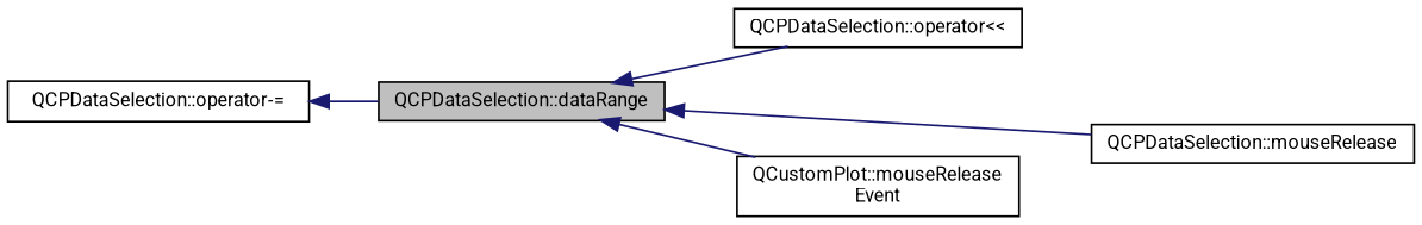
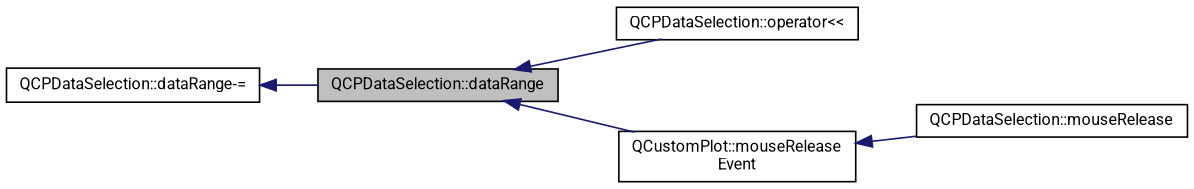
  digraph {
    fontname=Roboto
    rankdir=LR
    node [color=black fillcolor=white fontname=Roboto fontsize=10 shape=record style=filled]
    edge [color=midnightblue dir=back fontname=Roboto fontsize=10 labelfontname=Helvetica labelfontsize=10 style=solid]
    n1 [fillcolor=grey75 fontcolor=black height=0.2 label="QCPDataSelection::dataRange" width=0.4]
    n2 [height=0.2 label="QCPDataSelection::operator\<\<" width=0.4]
    n3 [height=0.2 label="QCPDataSelection::mouseRelease" width=0.4]
    n4 [height=0.2 label="QCustomPlot::mouseRelease\lEvent" width=0.4]
-   n5 [height=0.2 label="QCPDataSelection::operator-=" width=0.4]
+   n5 [height=0.2 label="QCPDataSelection::dataRange-=" width=0.4]
    n1 -> n2
-   n1 -> n3
+   n4 -> n3
    n1 -> n4
    n5 -> n1
  }
